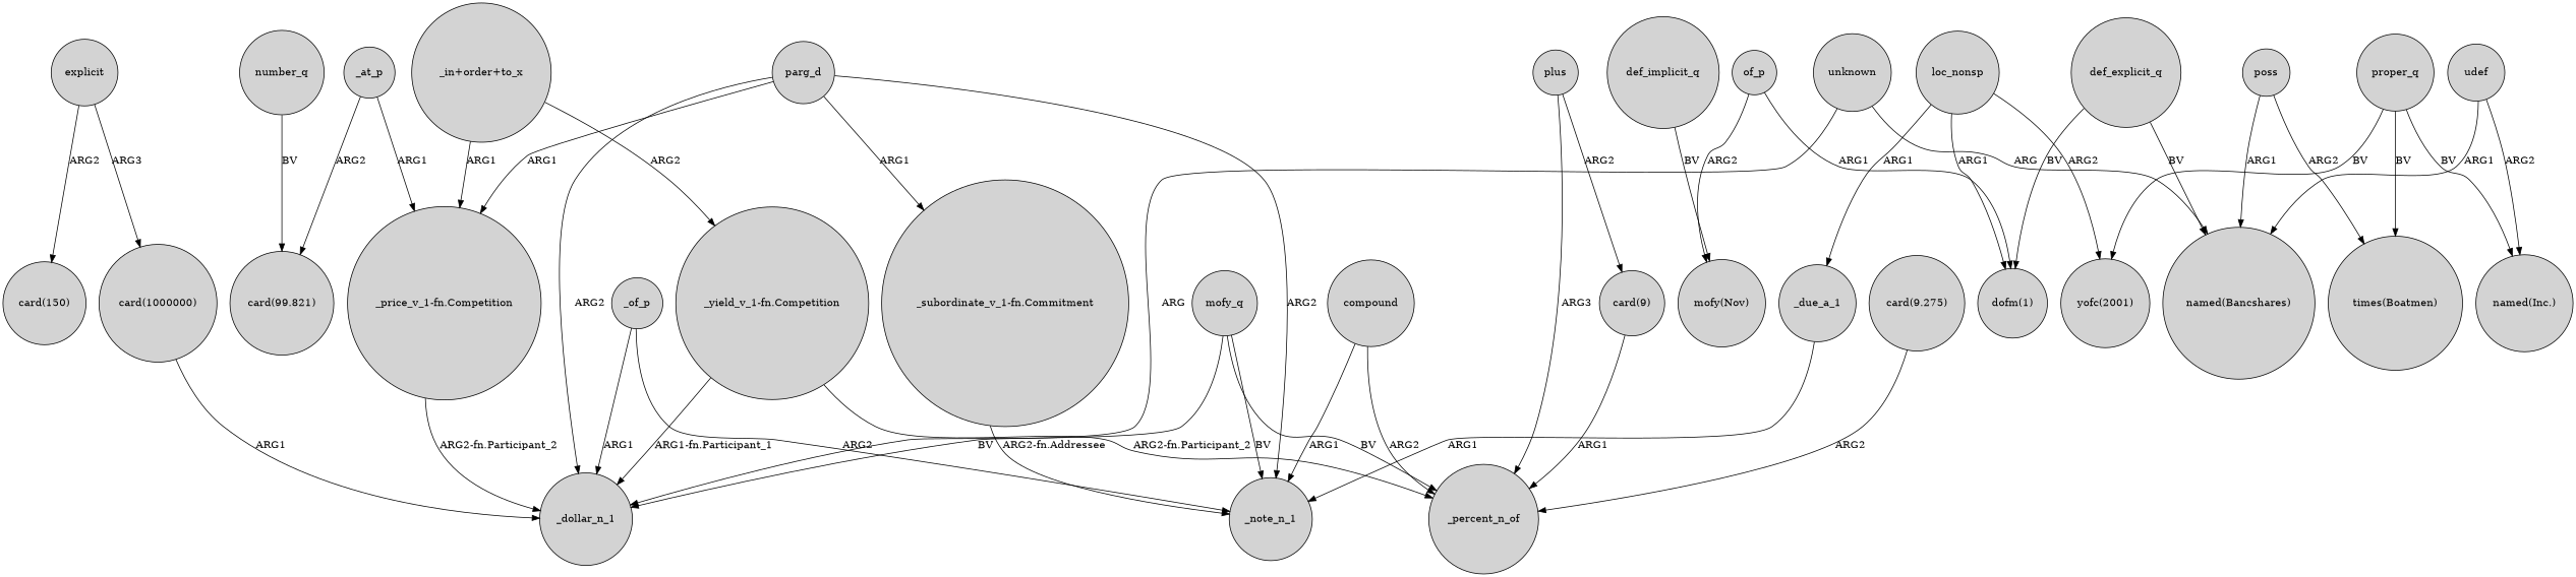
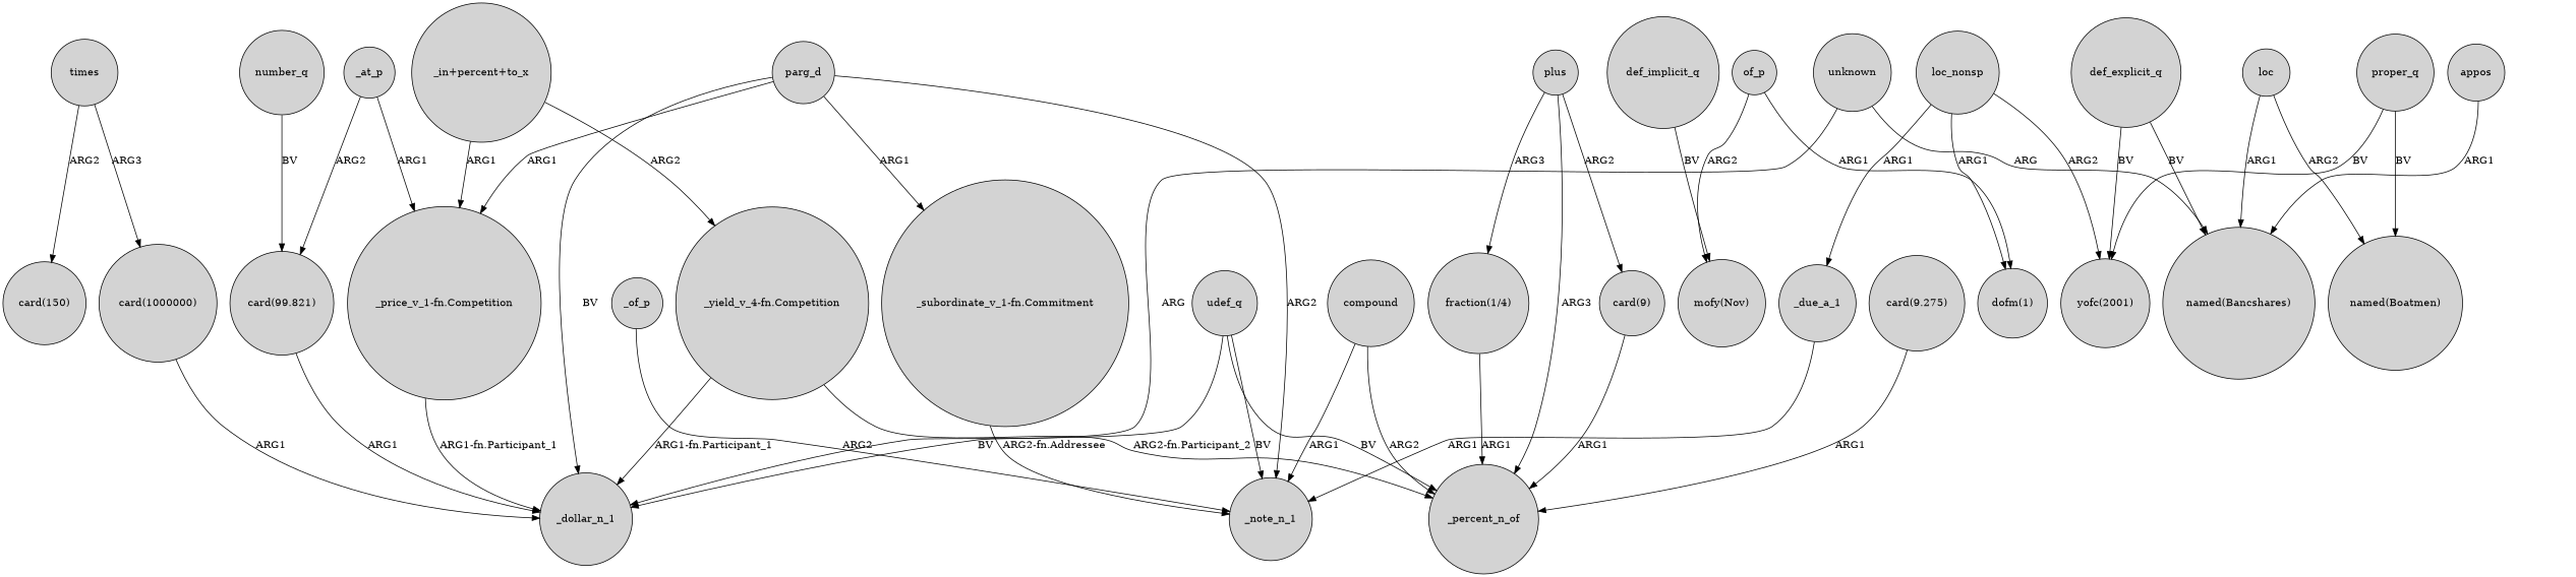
  digraph {
    node [shape=circle style=filled]
    _of_p
    _dollar_n_1
    _note_n_1
    parg_d
    "_subordinate_v_1-fn.Commitment"
    "_price_v_1-fn.Competition"
-   appos [label=udef]
-   "named(Inc.)"
+   appos
    "named(Bancshares)"
    plus
    "card(9)"
    _percent_n_of
+   "fraction(1/4)"
    unknown
    of_p
    "mofy(Nov)"
    "dofm(1)"
    _at_p
    "card(99.821)"
    def_explicit_q
-   times [label=explicit]
+   times
    "card(1000000)"
    "card(150)"
    proper_q
    "yofc(2001)"
-   "named(Boatmen)" [label="times(Boatmen)"]
+   "named(Boatmen)"
    "card(9.275)"
    number_q
-   "_in+order+to_x"
-   "_yield_v_1-fn.Competition"
-   udef_q [label=mofy_q]
-   poss
+   "_in+order+to_x" [label="_in+percent+to_x"]
+   "_yield_v_1-fn.Competition" [label="_yield_v_4-fn.Competition"]
+   udef_q
+   poss [label=loc]
    compound
    loc_nonsp
    _due_a_1
    def_implicit_q
-   _of_p -> _dollar_n_1 [label=ARG1]
+   "card(99.821)" -> _dollar_n_1 [label=ARG1]
    _of_p -> _note_n_1 [label=ARG2]
-   parg_d -> _dollar_n_1 [label=ARG2]
+   parg_d -> _dollar_n_1 [label=BV]
    parg_d -> _note_n_1 [label=ARG2]
    parg_d -> "_subordinate_v_1-fn.Commitment" [label=ARG1]
    parg_d -> "_price_v_1-fn.Competition" [label=ARG1]
    "_subordinate_v_1-fn.Commitment" -> _note_n_1 [label="ARG2-fn.Addressee"]
-   "_price_v_1-fn.Competition" -> _dollar_n_1 [label="ARG2-fn.Participant_2"]
-   appos -> "named(Inc.)" [label=ARG2]
+   "_price_v_1-fn.Competition" -> _dollar_n_1 [label="ARG1-fn.Participant_1"]
    appos -> "named(Bancshares)" [label=ARG1]
    plus -> "card(9)" [label=ARG2]
    plus -> _percent_n_of [label=ARG3]
+   plus -> "fraction(1/4)" [label=ARG3]
    "card(9)" -> _percent_n_of [label=ARG1]
+   "fraction(1/4)" -> _percent_n_of [label=ARG1]
    unknown -> _dollar_n_1 [label=ARG]
    unknown -> "named(Bancshares)" [label=ARG]
    of_p -> "mofy(Nov)" [label=ARG2]
    of_p -> "dofm(1)" [label=ARG1]
    _at_p -> "_price_v_1-fn.Competition" [label=ARG1]
    _at_p -> "card(99.821)" [label=ARG2]
    def_explicit_q -> "named(Bancshares)" [label=BV]
-   def_explicit_q -> "dofm(1)" [label=BV]
+   def_explicit_q -> "yofc(2001)" [label=BV]
    times -> "card(1000000)" [label=ARG3]
    times -> "card(150)" [label=ARG2]
    "card(1000000)" -> _dollar_n_1 [label=ARG1]
-   proper_q -> "named(Inc.)" [label=BV]
    proper_q -> "yofc(2001)" [label=BV]
    proper_q -> "named(Boatmen)" [label=BV]
-   "card(9.275)" -> _percent_n_of [label=ARG2]
+   "card(9.275)" -> _percent_n_of [label=ARG1]
    number_q -> "card(99.821)" [label=BV]
    "_in+order+to_x" -> "_price_v_1-fn.Competition" [label=ARG1]
    "_in+order+to_x" -> "_yield_v_1-fn.Competition" [label=ARG2]
    "_yield_v_1-fn.Competition" -> _dollar_n_1 [label="ARG1-fn.Participant_1"]
    "_yield_v_1-fn.Competition" -> _percent_n_of [label="ARG2-fn.Participant_2"]
    udef_q -> _dollar_n_1 [label=BV]
    udef_q -> _note_n_1 [label=BV]
    udef_q -> _percent_n_of [label=BV]
    poss -> "named(Bancshares)" [label=ARG1]
    poss -> "named(Boatmen)" [label=ARG2]
    compound -> _note_n_1 [label=ARG1]
    compound -> _percent_n_of [label=ARG2]
    loc_nonsp -> "dofm(1)" [label=ARG1]
    loc_nonsp -> "yofc(2001)" [label=ARG2]
    loc_nonsp -> _due_a_1 [label=ARG1]
    _due_a_1 -> _note_n_1 [label=ARG1]
    def_implicit_q -> "mofy(Nov)" [label=BV]
  }
